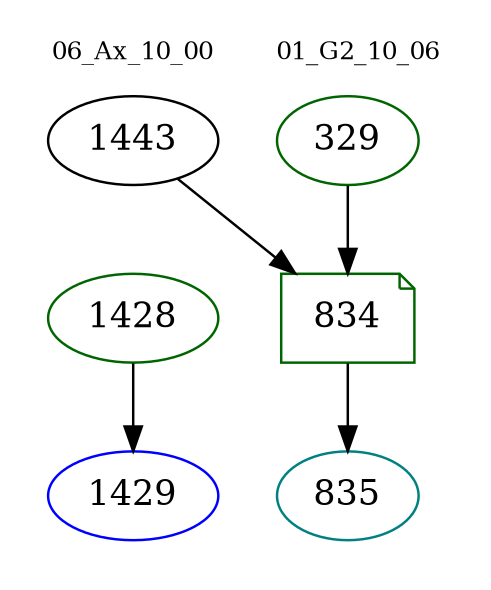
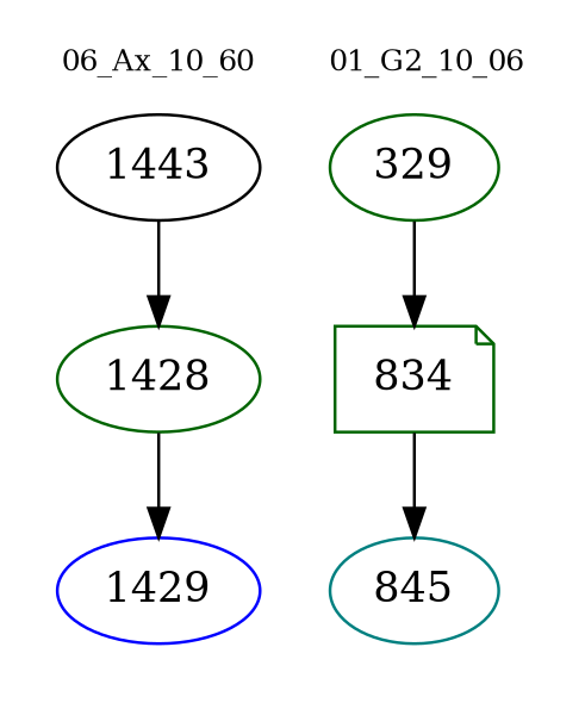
  digraph {
    node [color=darkgreen shape=ellipse]
    edge [color=black]
    n1 [color=black label=1443]
    n2 [label=1428]
    n3 [color=blue label=1429]
    n4 [label=329]
    n5 [label=834 shape=note]
-   n6 [color=teal label=835]
+   n6 [color=teal label=845]
    subgraph cluster_1 {
      color=white
      fontsize=10
-     label="06_Ax_10_00"
+     label="06_Ax_10_60"
      n1
      n2
      n3
    }
    subgraph cluster_2 {
      color=white
      fontsize=10
      label="01_G2_10_06"
      n4
      n5
      n6
    }
-   n1 -> n5
+   n1 -> n2
    n2 -> n3
    n4 -> n5
    n5 -> n6
  }
